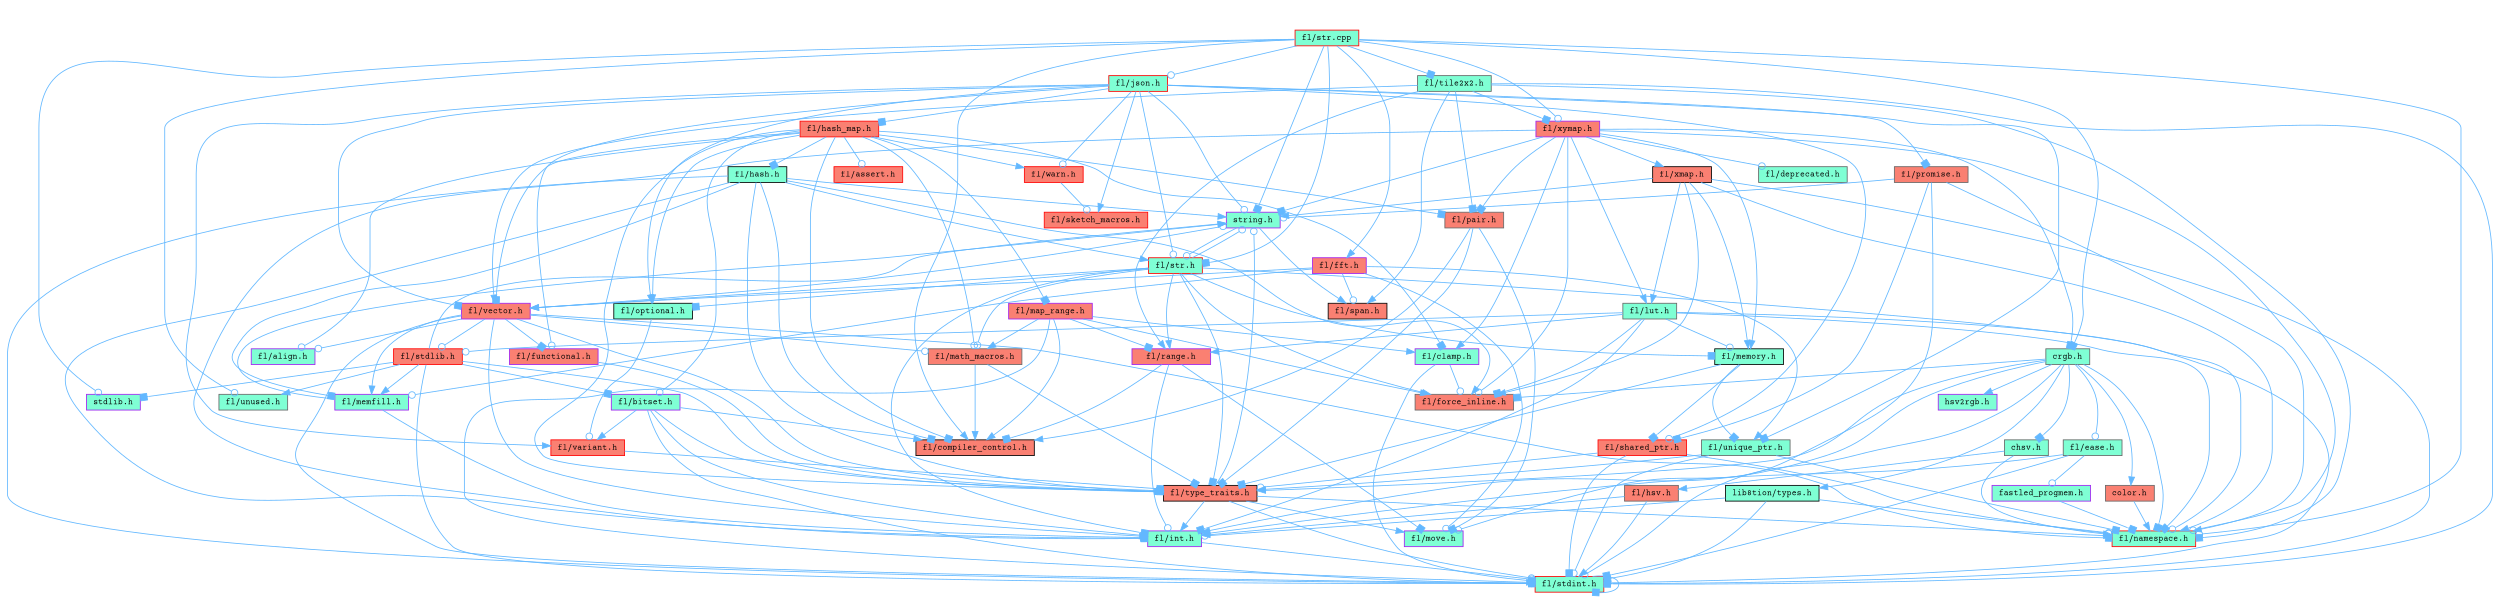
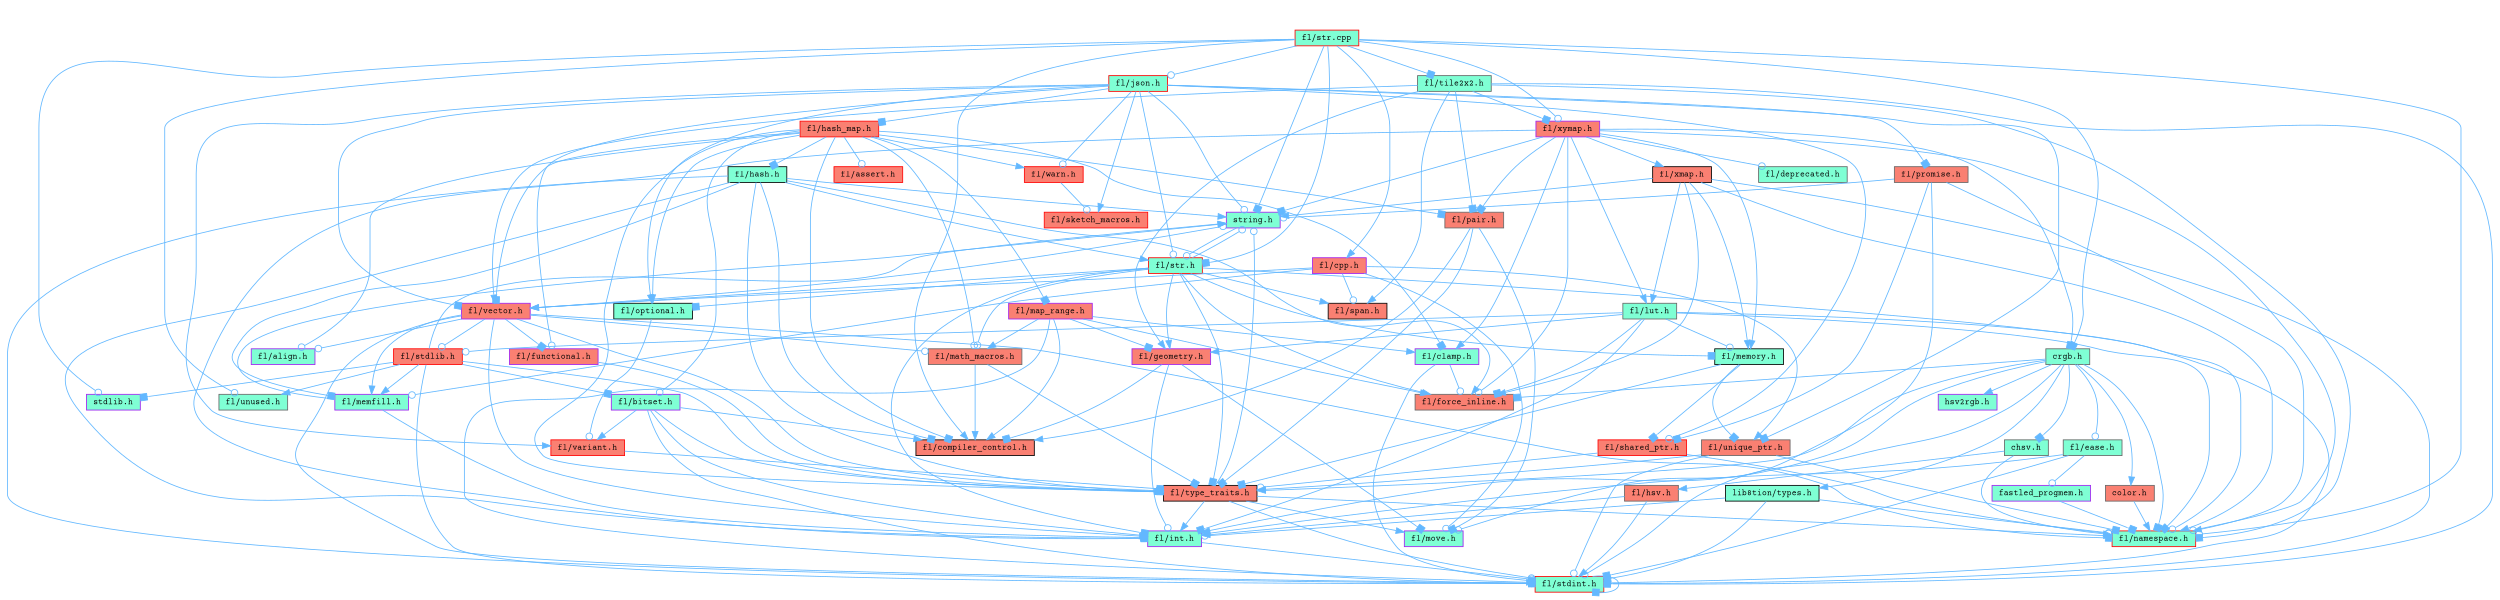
  digraph {
    fontname="Courier Prime"
    node [color=purple fillcolor=aquamarine fontname="Courier Prime" fontsize=10 shape=box style=filled]
    edge [arrowhead=box color=steelblue1 fontname="Courier Prime" fontsize=10 labelfontname=Helvetica labelfontsize=10 style=solid]
    n1 [color=red fontcolor=black height=0.2 label="fl/str.cpp" width=0.4]
    n2 [height=0.2 label="stdlib.h" width=0.4]
    n3 [height=0.2 label="string.h" width=0.4]
    n4 [color=red height=0.2 label="fl/str.h" width=0.4]
    n5 [color=black fillcolor=salmon height=0.2 label="fl/compiler_control.h" width=0.4]
    n6 [color=red height=0.2 label="fl/namespace.h" width=0.4]
    n7 [color=gray40 height=0.2 label="fl/unused.h" width=0.4]
    n8 [color=gray40 height=0.2 label="crgb.h" width=0.4]
-   n9 [fillcolor=salmon height=0.2 label="fl/fft.h" width=0.4]
+   n9 [fillcolor=salmon height=0.2 label="fl/cpp.h" width=0.4]
    n10 [fillcolor=salmon height=0.2 label="fl/xymap.h" width=0.4]
    n11 [color=red height=0.2 label="fl/json.h" width=0.4]
    n12 [color=gray40 height=0.2 label="fl/tile2x2.h" width=0.4]
    n13 [height=0.2 label="fl/int.h" width=0.4]
-   n14 [fillcolor=salmon height=0.2 label="fl/range.h" width=0.4]
+   n14 [fillcolor=salmon height=0.2 label="fl/geometry.h" width=0.4]
    n15 [color=gray40 fillcolor=salmon height=0.2 label="fl/math_macros.h" width=0.4]
    n16 [color=black fillcolor=salmon height=0.2 label="fl/type_traits.h" width=0.4]
    n17 [color=black height=0.2 label="fl/memory.h" width=0.4]
    n18 [color=black height=0.2 label="fl/optional.h" width=0.4]
    n19 [fillcolor=salmon height=0.2 label="fl/vector.h" width=0.4]
    n20 [color=black fillcolor=salmon height=0.2 label="fl/span.h" width=0.4]
    n21 [color=gray40 fillcolor=salmon height=0.2 label="fl/force_inline.h" width=0.4]
    n22 [color=red height=0.2 label="fl/stdint.h" width=0.4]
    n23 [color=gray40 height=0.2 label="chsv.h" width=0.4]
    n24 [color=gray40 fillcolor=salmon height=0.2 label="color.h" width=0.4]
    n25 [color=black height=0.2 label="lib8tion/types.h" width=0.4]
    n26 [height=0.2 label="hsv2rgb.h" width=0.4]
    n27 [color=gray40 height=0.2 label="fl/ease.h" width=0.4]
    n28 [height=0.2 label="fl/move.h" width=0.4]
-   n29 [color=gray40 height=0.2 label="fl/unique_ptr.h" width=0.4]
+   n29 [color=gray40 fillcolor=salmon height=0.2 label="fl/unique_ptr.h" width=0.4]
    n30 [height=0.2 label="fl/memfill.h" width=0.4]
    n31 [color=gray40 fillcolor=salmon height=0.2 label="fl/pair.h" width=0.4]
    n32 [height=0.2 label="fl/clamp.h" width=0.4]
    n33 [color=gray40 height=0.2 label="fl/lut.h" width=0.4]
    n34 [color=gray40 height=0.2 label="fl/deprecated.h" width=0.4]
    n35 [color=black fillcolor=salmon height=0.2 label="fl/xmap.h" width=0.4]
    n36 [color=red fillcolor=salmon height=0.2 label="fl/shared_ptr.h" width=0.4]
    n37 [color=red fillcolor=salmon height=0.2 label="fl/variant.h" width=0.4]
    n38 [fillcolor=salmon height=0.2 label="fl/functional.h" width=0.4]
    n39 [color=red fillcolor=salmon height=0.2 label="fl/hash_map.h" width=0.4]
    n40 [color=red fillcolor=salmon height=0.2 label="fl/warn.h" width=0.4]
    n41 [color=red fillcolor=salmon height=0.2 label="fl/sketch_macros.h" width=0.4]
    n42 [color=gray40 fillcolor=salmon height=0.2 label="fl/promise.h" width=0.4]
    n43 [color=red fillcolor=salmon height=0.2 label="fl/stdlib.h" width=0.4]
    n44 [height=0.2 label="fl/align.h" width=0.4]
    n45 [height=0.2 label="fl/bitset.h" width=0.4]
    n46 [color=gray40 fillcolor=salmon height=0.2 label="fl/hsv.h" width=0.4]
    n47 [height=0.2 label="fastled_progmem.h" width=0.4]
    n48 [color=red fillcolor=salmon height=0.2 label="fl/assert.h" width=0.4]
    n49 [color=black height=0.2 label="fl/hash.h" width=0.4]
    n50 [fillcolor=salmon height=0.2 label="fl/map_range.h" width=0.4]
    n1 -> n2 [arrowhead=odot]
    n1 -> n3
    n1 -> n4
    n1 -> n5 [arrowhead=normal]
    n1 -> n6 [arrowhead=odot]
    n1 -> n7 [arrowhead=odot]
    n1 -> n8
    n1 -> n9 [arrowhead=normal]
    n1 -> n10 [arrowhead=odot]
    n1 -> n11 [arrowhead=odot]
    n1 -> n12
    n3 -> n4 [arrowhead=odot]
    n4 -> n3 [arrowhead=odot]
    n4 -> n6 [arrowhead=odot]
    n4 -> n13
    n4 -> n14 [arrowhead=normal]
    n4 -> n15 [arrowhead=odot]
    n4 -> n16
    n4 -> n17
    n4 -> n18
    n4 -> n19 [arrowhead=normal]
-   n3 -> n20 [arrowhead=normal]
+   n4 -> n20 [arrowhead=normal]
    n4 -> n21 [arrowhead=normal]
    n8 -> n6
    n8 -> n13 [arrowhead=normal]
    n8 -> n16 [arrowhead=normal]
    n8 -> n21
    n8 -> n22 [arrowhead=odot]
    n8 -> n23
    n8 -> n24 [arrowhead=normal]
    n8 -> n25 [arrowhead=normal]
    n8 -> n26 [arrowhead=normal]
    n8 -> n27 [arrowhead=odot]
    n9 -> n19 [arrowhead=normal]
    n9 -> n20 [arrowhead=odot]
    n9 -> n28 [arrowhead=odot]
    n9 -> n29 [arrowhead=normal]
    n9 -> n30 [arrowhead=odot]
    n10 -> n3
    n10 -> n6 [arrowhead=odot]
    n10 -> n8
    n10 -> n13
    n10 -> n17 [arrowhead=normal]
    n10 -> n21 [arrowhead=odot]
    n10 -> n31
    n10 -> n32 [arrowhead=normal]
    n10 -> n33 [arrowhead=normal]
    n10 -> n34 [arrowhead=odot]
    n10 -> n35 [arrowhead=normal]
    n11 -> n3 [arrowhead=odot]
    n11 -> n4 [arrowhead=odot]
    n11 -> n18 [arrowhead=normal]
    n11 -> n19
    n11 -> n29
    n11 -> n36 [arrowhead=odot]
    n11 -> n37 [arrowhead=normal]
    n11 -> n38 [arrowhead=odot]
    n11 -> n39
    n11 -> n40 [arrowhead=odot]
    n11 -> n41 [arrowhead=normal]
    n11 -> n42
    n12 -> n6
    n12 -> n10
    n12 -> n14 [arrowhead=normal]
    n12 -> n19 [arrowhead=normal]
    n12 -> n20 [arrowhead=normal]
    n12 -> n22
    n12 -> n31
    n13 -> n22 [arrowhead=odot]
    n14 -> n5
    n14 -> n13 [arrowhead=odot]
    n14 -> n28
    n15 -> n5 [arrowhead=normal]
    n15 -> n16
    n16 -> n3 [arrowhead=odot]
    n16 -> n6 [arrowhead=normal]
    n16 -> n13 [arrowhead=normal]
    n16 -> n22 [arrowhead=odot]
    n16 -> n28 [arrowhead=normal]
    n17 -> n16
    n17 -> n29
    n17 -> n36
    n18 -> n37 [arrowhead=odot]
    n19 -> n3 [arrowhead=odot]
    n19 -> n6
    n19 -> n13 [arrowhead=normal]
    n19 -> n15 [arrowhead=odot]
    n19 -> n16
    n19 -> n22
    n19 -> n30 [arrowhead=normal]
    n19 -> n38
    n19 -> n43 [arrowhead=odot]
    n19 -> n44 [arrowhead=odot]
    n22 -> n22
    n23 -> n6 [arrowhead=normal]
    n23 -> n46 [arrowhead=normal]
    n24 -> n6 [arrowhead=normal]
    n25 -> n6 [arrowhead=odot]
    n25 -> n13 [arrowhead=odot]
    n25 -> n22
    n27 -> n13 [arrowhead=normal]
    n27 -> n22
    n27 -> n47 [arrowhead=odot]
    n29 -> n6
    n29 -> n16 [arrowhead=normal]
    n29 -> n22 [arrowhead=odot]
    n30 -> n3 [arrowhead=normal]
    n30 -> n13
    n31 -> n5 [arrowhead=normal]
    n31 -> n16
    n31 -> n28
    n32 -> n21 [arrowhead=odot]
    n32 -> n22
    n33 -> n6
    n33 -> n13
    n33 -> n14 [arrowhead=normal]
    n33 -> n17 [arrowhead=odot]
    n33 -> n21
    n33 -> n22 [arrowhead=odot]
    n33 -> n43 [arrowhead=odot]
    n35 -> n3 [arrowhead=normal]
    n35 -> n6 [arrowhead=normal]
    n35 -> n17 [arrowhead=normal]
    n35 -> n21 [arrowhead=normal]
    n35 -> n22
    n35 -> n33 [arrowhead=normal]
    n36 -> n6 [arrowhead=odot]
    n36 -> n16 [arrowhead=odot]
-   n36 -> n22
    n37 -> n16
    n38 -> n16 [arrowhead=normal]
    n39 -> n5
    n39 -> n15 [arrowhead=odot]
    n39 -> n16
    n39 -> n18 [arrowhead=normal]
    n39 -> n19
    n39 -> n31
    n39 -> n32
    n39 -> n40 [arrowhead=normal]
    n39 -> n44 [arrowhead=odot]
    n39 -> n45 [arrowhead=odot]
    n39 -> n48 [arrowhead=odot]
    n39 -> n49
    n39 -> n50
    n40 -> n41 [arrowhead=odot]
    n42 -> n3 [arrowhead=odot]
    n42 -> n6 [arrowhead=normal]
    n42 -> n28 [arrowhead=odot]
    n42 -> n36
    n43 -> n2
    n43 -> n3 [arrowhead=normal]
    n43 -> n7 [arrowhead=normal]
    n43 -> n16 [arrowhead=normal]
    n43 -> n22
    n43 -> n30 [arrowhead=normal]
    n43 -> n45
    n45 -> n5 [arrowhead=normal]
    n45 -> n13
    n45 -> n16 [arrowhead=normal]
    n45 -> n22 [arrowhead=odot]
    n45 -> n37 [arrowhead=normal]
    n46 -> n13 [arrowhead=normal]
    n46 -> n22 [arrowhead=normal]
    n47 -> n6
    n49 -> n3 [arrowhead=normal]
    n49 -> n4 [arrowhead=normal]
    n49 -> n5
    n49 -> n13
    n49 -> n16 [arrowhead=normal]
    n49 -> n21 [arrowhead=normal]
    n49 -> n22 [arrowhead=odot]
    n49 -> n30
    n50 -> n5 [arrowhead=normal]
    n50 -> n14
    n50 -> n15 [arrowhead=normal]
    n50 -> n21 [arrowhead=normal]
    n50 -> n22 [arrowhead=normal]
    n50 -> n32 [arrowhead=normal]
  }
